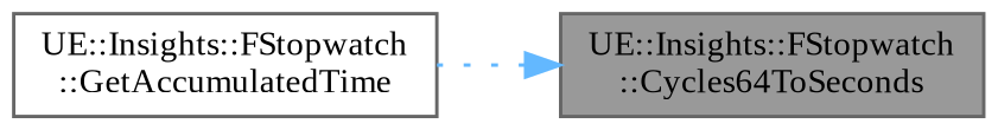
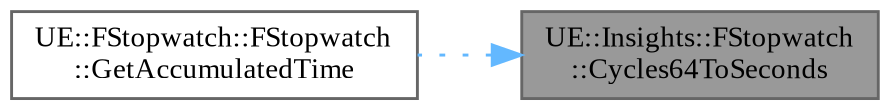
  digraph {
    rankdir=RL
    fontname="Liberation Serif"
    node [fontname="Liberation Serif" fontsize=10 shape=box style=filled]
    n1 [color=gray40 fillcolor=grey60 fontcolor=black height=0.2 label="UE::Insights::FStopwatch\l::Cycles64ToSeconds" width=0.4]
-   n2 [color=grey40 fillcolor=white height=0.2 label="UE::Insights::FStopwatch\l::GetAccumulatedTime" width=0.4]
+   n2 [color=grey40 fillcolor=white height=0.2 label="UE::FStopwatch::FStopwatch\l::GetAccumulatedTime" width=0.4]
    n1 -> n2 [color=steelblue1 dir=back fontname="Liberation Serif" fontsize=10 labelfontname=Helvetica labelfontsize=10 style=dotted]
  }
